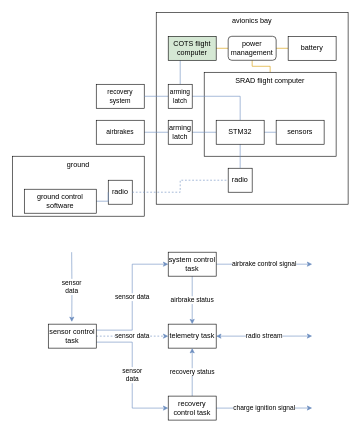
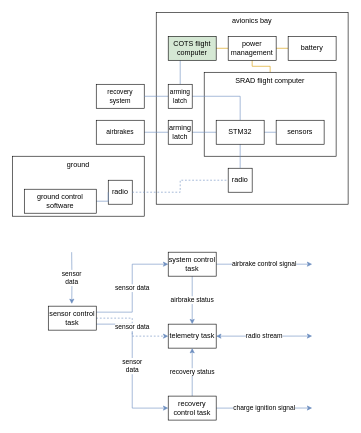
  <mxCell id="0" />
  <mxCell id="1" parent="0" />
  <mxCell id="2" value="ground" style="rounded=0;whiteSpace=wrap;html=1;verticalAlign=top;" parent="1" vertex="1"><mxGeometry x="20" y="260" width="220" height="100" as="geometry" /></mxCell>
  <mxCell id="3" value="radio" style="rounded=0;whiteSpace=wrap;html=1;" parent="1" vertex="1"><mxGeometry x="180" y="300" width="40" height="40" as="geometry" /></mxCell>
  <mxCell id="4" style="edgeStyle=orthogonalEdgeStyle;rounded=0;orthogonalLoop=1;jettySize=auto;html=1;exitX=1;exitY=0.5;exitDx=0;exitDy=0;entryX=0;entryY=0.5;entryDx=0;entryDy=0;endArrow=none;endFill=0;fillColor=#dae8fc;strokeColor=#6c8ebf;" parent="1" source="5" target="3" edge="1"><mxGeometry relative="1" as="geometry" /></mxCell>
  <mxCell id="5" value="ground control software" style="rounded=0;whiteSpace=wrap;html=1;" parent="1" vertex="1"><mxGeometry x="40" y="315" width="120" height="40" as="geometry" /></mxCell>
  <mxCell id="6" value="avionics bay" style="rounded=0;whiteSpace=wrap;html=1;verticalAlign=top;" parent="1" vertex="1"><mxGeometry x="260" y="20" width="320" height="320" as="geometry" /></mxCell>
  <mxCell id="7" style="edgeStyle=orthogonalEdgeStyle;shape=connector;rounded=0;orthogonalLoop=1;jettySize=auto;html=1;exitX=0;exitY=0.5;exitDx=0;exitDy=0;entryX=1;entryY=0.5;entryDx=0;entryDy=0;labelBackgroundColor=default;strokeColor=#d79b00;fontFamily=Helvetica;fontSize=11;fontColor=default;endArrow=none;endFill=0;fillColor=#ffe6cc;" parent="1" source="8" target="11" edge="1"><mxGeometry relative="1" as="geometry" /></mxCell>
  <mxCell id="8" value="battery" style="rounded=0;whiteSpace=wrap;html=1;" parent="1" vertex="1"><mxGeometry x="480" y="60" width="80" height="40" as="geometry" /></mxCell>
  <mxCell id="9" style="edgeStyle=orthogonalEdgeStyle;shape=connector;rounded=0;orthogonalLoop=1;jettySize=auto;html=1;exitX=0;exitY=0.5;exitDx=0;exitDy=0;entryX=1;entryY=0.5;entryDx=0;entryDy=0;labelBackgroundColor=default;strokeColor=#d79b00;fontFamily=Helvetica;fontSize=11;fontColor=default;endArrow=none;endFill=0;fillColor=#ffe6cc;" parent="1" source="11" target="14" edge="1"><mxGeometry relative="1" as="geometry" /></mxCell>
  <mxCell id="10" style="edgeStyle=orthogonalEdgeStyle;shape=connector;rounded=0;orthogonalLoop=1;jettySize=auto;html=1;exitX=0.5;exitY=1;exitDx=0;exitDy=0;entryX=0.5;entryY=0;entryDx=0;entryDy=0;labelBackgroundColor=default;strokeColor=#d79b00;fontFamily=Helvetica;fontSize=11;fontColor=default;endArrow=none;endFill=0;fillColor=#ffe6cc;" parent="1" source="11" target="12" edge="1"><mxGeometry relative="1" as="geometry"><Array as="points"><mxPoint x="420" y="110" /><mxPoint x="450" y="110" /></Array></mxGeometry></mxCell>
- <mxCell id="11" value="power management" style="whiteSpace=wrap;html=1;rounded=1;" parent="1" vertex="1"><mxGeometry x="380" y="60" width="80" height="40" as="geometry" /></mxCell>
+ <mxCell id="11" value="power management" style="rounded=0;whiteSpace=wrap;html=1;" parent="1" vertex="1"><mxGeometry x="380" y="60" width="80" height="40" as="geometry" /></mxCell>
  <mxCell id="12" value="SRAD flight computer" style="rounded=0;whiteSpace=wrap;html=1;verticalAlign=top;" parent="1" vertex="1"><mxGeometry x="340" y="120" width="220" height="140" as="geometry" /></mxCell>
  <mxCell id="13" style="edgeStyle=orthogonalEdgeStyle;shape=connector;rounded=0;orthogonalLoop=1;jettySize=auto;html=1;exitX=0.25;exitY=1;exitDx=0;exitDy=0;entryX=0.5;entryY=0;entryDx=0;entryDy=0;labelBackgroundColor=default;strokeColor=#6c8ebf;fontFamily=Helvetica;fontSize=11;fontColor=default;endArrow=none;endFill=0;fillColor=#dae8fc;" parent="1" source="14" target="27" edge="1"><mxGeometry relative="1" as="geometry" /></mxCell>
  <mxCell id="14" value="COTS flight computer" style="rounded=0;whiteSpace=wrap;html=1;fillColor=#d5e8d4;" parent="1" vertex="1"><mxGeometry x="280" y="60" width="80" height="40" as="geometry" /></mxCell>
  <mxCell id="15" value="radio" style="rounded=0;whiteSpace=wrap;html=1;" parent="1" vertex="1"><mxGeometry x="380" y="280" width="40" height="40" as="geometry" /></mxCell>
  <mxCell id="16" value="sensors" style="rounded=0;whiteSpace=wrap;html=1;" parent="1" vertex="1"><mxGeometry x="460" y="200" width="80" height="40" as="geometry" /></mxCell>
  <mxCell id="17" style="edgeStyle=orthogonalEdgeStyle;shape=connector;rounded=0;orthogonalLoop=1;jettySize=auto;html=1;exitX=1;exitY=0.5;exitDx=0;exitDy=0;entryX=0;entryY=0.5;entryDx=0;entryDy=0;labelBackgroundColor=default;strokeColor=#6c8ebf;fontFamily=Helvetica;fontSize=11;fontColor=default;endArrow=none;endFill=0;fillColor=#dae8fc;" parent="1" source="21" target="16" edge="1"><mxGeometry relative="1" as="geometry" /></mxCell>
  <mxCell id="18" style="edgeStyle=orthogonalEdgeStyle;shape=connector;rounded=0;orthogonalLoop=1;jettySize=auto;html=1;exitX=0.5;exitY=0;exitDx=0;exitDy=0;entryX=1;entryY=0.5;entryDx=0;entryDy=0;labelBackgroundColor=default;strokeColor=#6c8ebf;fontFamily=Helvetica;fontSize=11;fontColor=default;endArrow=none;endFill=0;fillColor=#dae8fc;" parent="1" source="21" target="27" edge="1"><mxGeometry relative="1" as="geometry"><mxPoint x="300" y="180" as="targetPoint" /></mxGeometry></mxCell>
  <mxCell id="19" style="edgeStyle=orthogonalEdgeStyle;rounded=0;orthogonalLoop=1;jettySize=auto;html=1;exitX=0.5;exitY=1;exitDx=0;exitDy=0;entryX=0.5;entryY=0;entryDx=0;entryDy=0;fillColor=#dae8fc;strokeColor=#6c8ebf;endArrow=none;endFill=0;" parent="1" source="21" target="15" edge="1"><mxGeometry relative="1" as="geometry" /></mxCell>
  <mxCell id="20" style="edgeStyle=orthogonalEdgeStyle;rounded=0;orthogonalLoop=1;jettySize=auto;html=1;exitX=0;exitY=0.5;exitDx=0;exitDy=0;entryX=1;entryY=0.5;entryDx=0;entryDy=0;fillColor=#dae8fc;strokeColor=#6c8ebf;endArrow=none;endFill=0;" parent="1" source="21" target="28" edge="1"><mxGeometry relative="1" as="geometry" /></mxCell>
  <mxCell id="21" value="STM32" style="rounded=0;whiteSpace=wrap;html=1;" parent="1" vertex="1"><mxGeometry x="360" y="200" width="80" height="40" as="geometry" /></mxCell>
  <mxCell id="22" style="edgeStyle=orthogonalEdgeStyle;rounded=0;orthogonalLoop=1;jettySize=auto;html=1;exitX=1;exitY=0.5;exitDx=0;exitDy=0;entryX=0;entryY=0.5;entryDx=0;entryDy=0;endArrow=none;endFill=0;dashed=1;fillColor=#dae8fc;strokeColor=#6c8ebf;" parent="1" source="3" target="15" edge="1"><mxGeometry relative="1" as="geometry" /></mxCell>
  <mxCell id="23" style="edgeStyle=orthogonalEdgeStyle;rounded=0;orthogonalLoop=1;jettySize=auto;html=1;exitX=1;exitY=0.5;exitDx=0;exitDy=0;entryX=0;entryY=0.5;entryDx=0;entryDy=0;fillColor=#dae8fc;strokeColor=#6c8ebf;endArrow=none;endFill=0;" parent="1" source="24" target="28" edge="1"><mxGeometry relative="1" as="geometry" /></mxCell>
  <mxCell id="24" value="airbrakes" style="rounded=0;whiteSpace=wrap;html=1;fontFamily=Helvetica;fontSize=11;fontColor=default;" parent="1" vertex="1"><mxGeometry x="160" y="200" width="80" height="40" as="geometry" /></mxCell>
  <mxCell id="25" value="recovery system" style="rounded=0;whiteSpace=wrap;html=1;fontFamily=Helvetica;fontSize=11;fontColor=default;" parent="1" vertex="1"><mxGeometry x="160" y="140" width="80" height="40" as="geometry" /></mxCell>
  <mxCell id="26" style="edgeStyle=orthogonalEdgeStyle;shape=connector;rounded=0;orthogonalLoop=1;jettySize=auto;html=1;exitX=0;exitY=0.5;exitDx=0;exitDy=0;entryX=1;entryY=0.5;entryDx=0;entryDy=0;labelBackgroundColor=default;strokeColor=#6c8ebf;fontFamily=Helvetica;fontSize=11;fontColor=default;endArrow=none;endFill=0;fillColor=#dae8fc;" parent="1" source="27" target="25" edge="1"><mxGeometry relative="1" as="geometry" /></mxCell>
  <mxCell id="27" value="arming latch" style="rounded=0;whiteSpace=wrap;html=1;fontFamily=Helvetica;fontSize=11;fontColor=default;" parent="1" vertex="1"><mxGeometry x="280" y="140" width="40" height="40" as="geometry" /></mxCell>
  <mxCell id="28" value="arming latch" style="rounded=0;whiteSpace=wrap;html=1;" parent="1" vertex="1"><mxGeometry x="280" y="200" width="40" height="40" as="geometry" /></mxCell>
  <mxCell id="29" value="sensor data" style="edgeStyle=orthogonalEdgeStyle;rounded=0;orthogonalLoop=1;jettySize=auto;html=1;exitX=1;exitY=0.25;exitDx=0;exitDy=0;entryX=0;entryY=0.5;entryDx=0;entryDy=0;fillColor=#dae8fc;strokeColor=#6c8ebf;" parent="1" source="33" target="38" edge="1"><mxGeometry relative="1" as="geometry" /></mxCell>
  <mxCell id="30" value="sensor&lt;br&gt;data" style="edgeStyle=orthogonalEdgeStyle;rounded=0;orthogonalLoop=1;jettySize=auto;html=1;exitX=1;exitY=0.75;exitDx=0;exitDy=0;entryX=0;entryY=0.5;entryDx=0;entryDy=0;fillColor=#dae8fc;strokeColor=#6c8ebf;" parent="1" source="33" target="41" edge="1"><mxGeometry relative="1" as="geometry" /></mxCell>
  <mxCell id="31" value="sensor data" style="edgeStyle=orthogonalEdgeStyle;rounded=0;orthogonalLoop=1;jettySize=auto;html=1;exitX=1;exitY=0.5;exitDx=0;exitDy=0;entryX=0;entryY=0.5;entryDx=0;entryDy=0;fillColor=#dae8fc;strokeColor=#6c8ebf;dashed=1;" parent="1" source="33" target="35" edge="1"><mxGeometry relative="1" as="geometry" /></mxCell>
  <mxCell id="32" value="sensor&lt;br&gt;data" style="edgeStyle=orthogonalEdgeStyle;rounded=0;orthogonalLoop=1;jettySize=auto;html=1;entryX=0.49;entryY=-0.094;entryDx=0;entryDy=0;entryPerimeter=0;fillColor=#dae8fc;strokeColor=#6c8ebf;" parent="1" target="33" edge="1"><mxGeometry relative="1" as="geometry"><mxPoint x="119.818" y="460" as="targetPoint" /><mxPoint x="119" y="420" as="sourcePoint" /></mxGeometry></mxCell>
- <mxCell id="33" value="sensor control task" style="rounded=0;whiteSpace=wrap;html=1;" parent="1" vertex="1"><mxGeometry x="80" y="540" width="80" height="40" as="geometry" /></mxCell>
+ <mxCell id="33" value="sensor control task" style="rounded=0;whiteSpace=wrap;html=1;" parent="1" vertex="1"><mxGeometry x="80" y="510" width="80" height="40" as="geometry" /></mxCell>
  <mxCell id="34" value="radio stream" style="edgeStyle=orthogonalEdgeStyle;rounded=0;orthogonalLoop=1;jettySize=auto;html=1;exitX=1;exitY=0.5;exitDx=0;exitDy=0;startArrow=classic;startFill=1;fillColor=#dae8fc;strokeColor=#6c8ebf;" parent="1" source="35" edge="1"><mxGeometry relative="1" as="geometry"><mxPoint x="520" y="559.879" as="targetPoint" /></mxGeometry></mxCell>
  <mxCell id="35" value="telemetry task" style="rounded=0;whiteSpace=wrap;html=1;" parent="1" vertex="1"><mxGeometry x="280" y="540" width="80" height="40" as="geometry" /></mxCell>
  <mxCell id="36" value="airbrake status" style="edgeStyle=orthogonalEdgeStyle;rounded=0;orthogonalLoop=1;jettySize=auto;html=1;exitX=0.5;exitY=1;exitDx=0;exitDy=0;entryX=0.5;entryY=0;entryDx=0;entryDy=0;fillColor=#dae8fc;strokeColor=#6c8ebf;" parent="1" source="38" target="35" edge="1"><mxGeometry relative="1" as="geometry" /></mxCell>
  <mxCell id="37" value="airbrake control signal" style="edgeStyle=orthogonalEdgeStyle;rounded=0;orthogonalLoop=1;jettySize=auto;html=1;exitX=1;exitY=0.5;exitDx=0;exitDy=0;fillColor=#dae8fc;strokeColor=#6c8ebf;" parent="1" source="38" edge="1"><mxGeometry relative="1" as="geometry"><mxPoint x="520" y="440" as="targetPoint" /></mxGeometry></mxCell>
  <mxCell id="38" value="system control task" style="rounded=0;whiteSpace=wrap;html=1;" parent="1" vertex="1"><mxGeometry x="280" y="420" width="80" height="40" as="geometry" /></mxCell>
  <mxCell id="39" value="recovery status" style="edgeStyle=orthogonalEdgeStyle;rounded=0;orthogonalLoop=1;jettySize=auto;html=1;exitX=0.5;exitY=0;exitDx=0;exitDy=0;entryX=0.5;entryY=1;entryDx=0;entryDy=0;fillColor=#dae8fc;strokeColor=#6c8ebf;" parent="1" source="41" target="35" edge="1"><mxGeometry relative="1" as="geometry" /></mxCell>
  <mxCell id="40" value="charge ignition signal" style="edgeStyle=orthogonalEdgeStyle;rounded=0;orthogonalLoop=1;jettySize=auto;html=1;exitX=1;exitY=0.5;exitDx=0;exitDy=0;fillColor=#dae8fc;strokeColor=#6c8ebf;" parent="1" source="41" edge="1"><mxGeometry relative="1" as="geometry"><mxPoint x="520" y="679.879" as="targetPoint" /></mxGeometry></mxCell>
  <mxCell id="41" value="recovery control task" style="rounded=0;whiteSpace=wrap;html=1;" parent="1" vertex="1"><mxGeometry x="280" y="660" width="80" height="40" as="geometry" /></mxCell>
